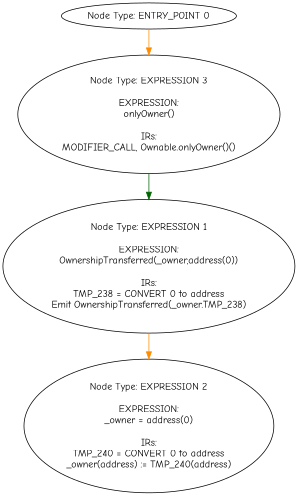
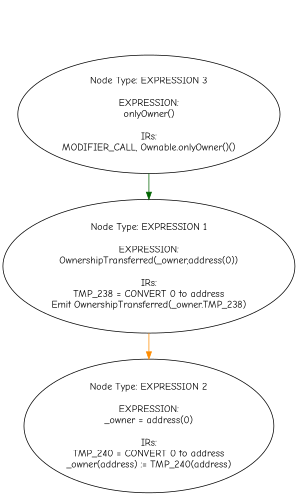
  digraph {
    fontname="Comic Neue"
    node [fontname="Comic Neue"]
    edge [color=darkorange fontname="Comic Neue"]
-   n1 [label="Node Type: ENTRY_POINT 0\n"]
    n2 [label="Node Type: EXPRESSION 3\n\nEXPRESSION:\nonlyOwner()\n\nIRs:\nMODIFIER_CALL, Ownable.onlyOwner()()"]
    n3 [label="Node Type: EXPRESSION 1\n\nEXPRESSION:\nOwnershipTransferred(_owner,address(0))\n\nIRs:\nTMP_238 = CONVERT 0 to address\nEmit OwnershipTransferred(_owner.TMP_238)"]
    n4 [label="Node Type: EXPRESSION 2\n\nEXPRESSION:\n_owner = address(0)\n\nIRs:\nTMP_240 = CONVERT 0 to address\n_owner(address) := TMP_240(address)"]
-   n1 -> n2
    n2 -> n3 [color=darkgreen]
    n3 -> n4
  }
